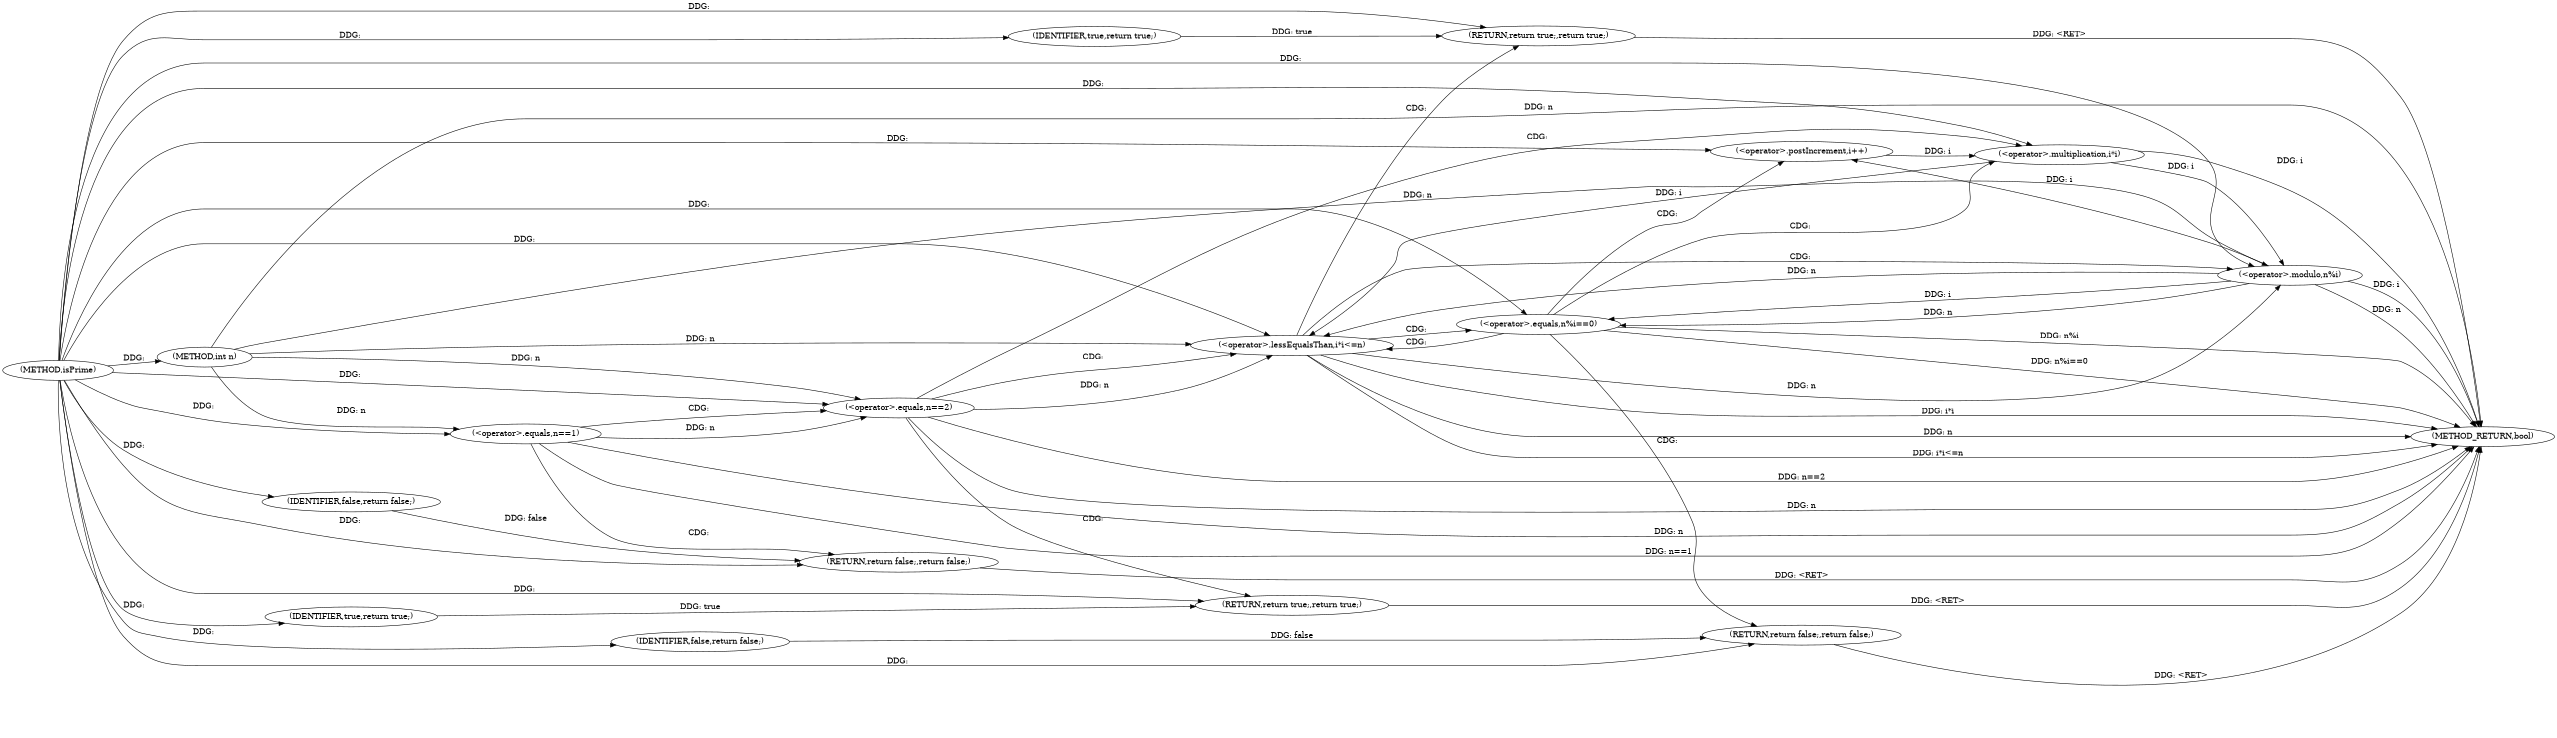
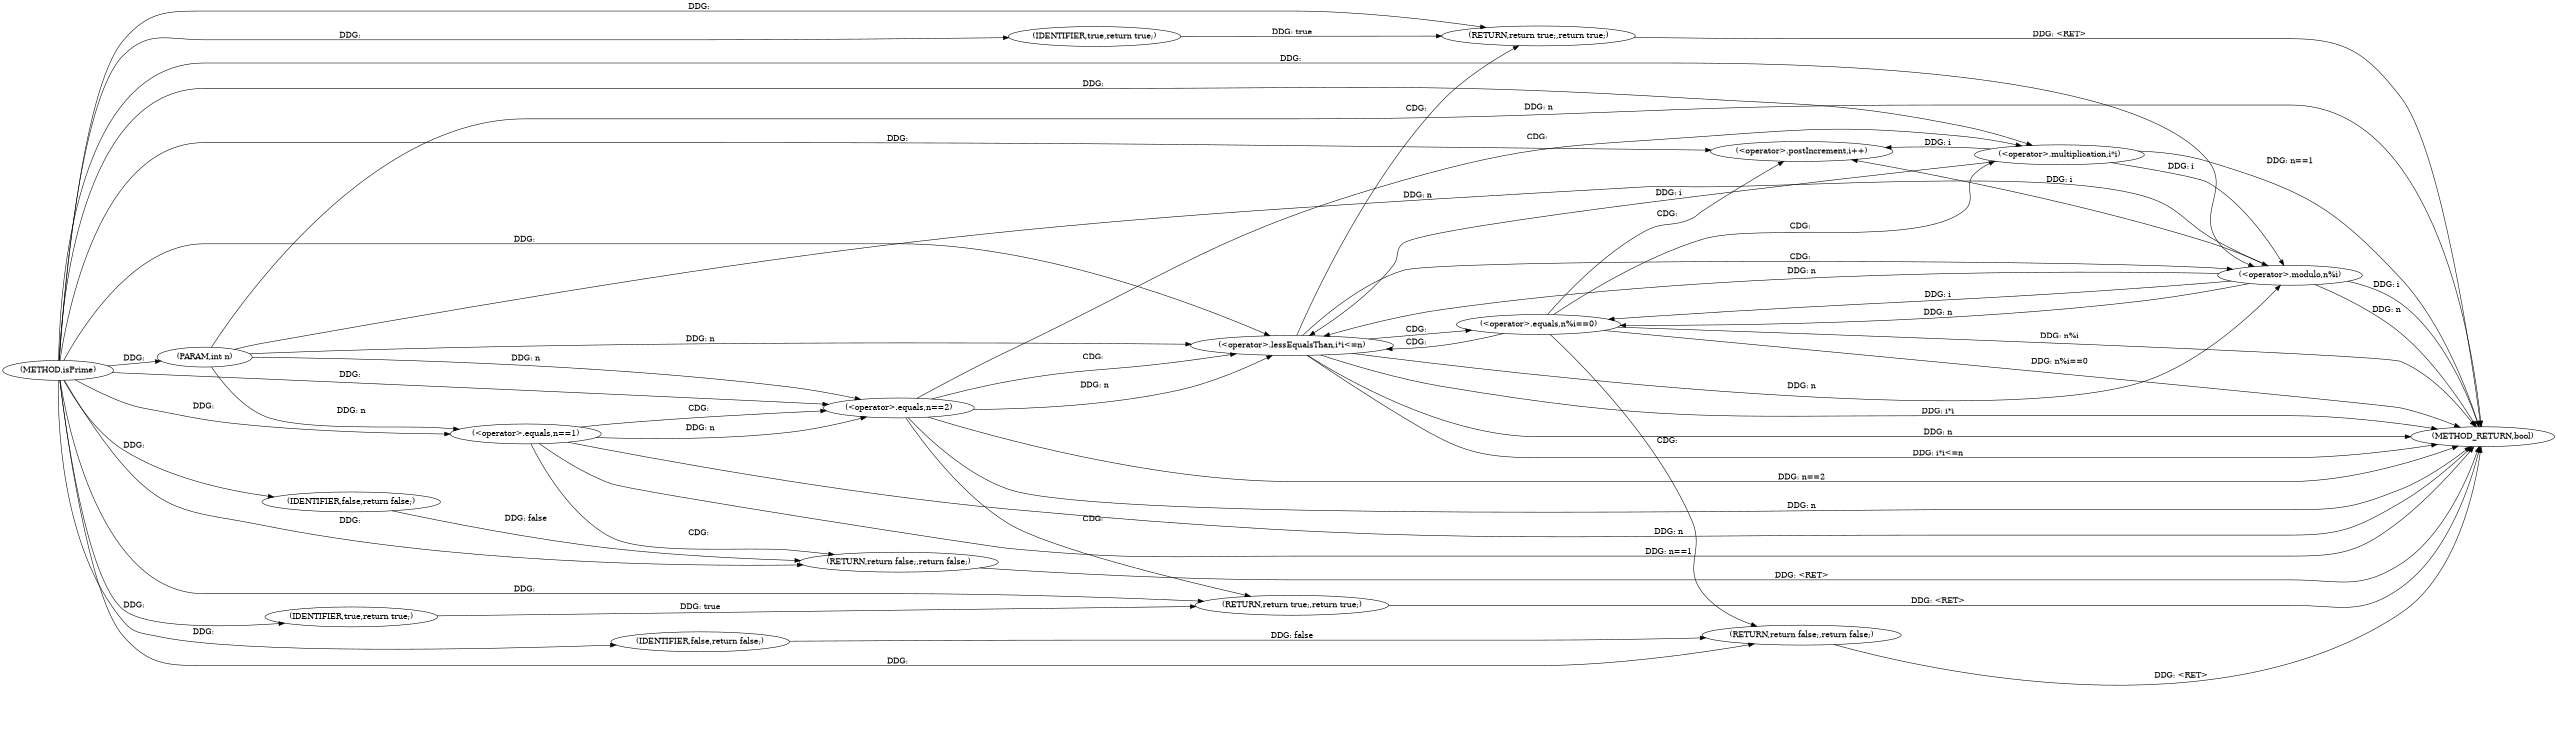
  digraph {
    rankdir=LR
    n1 [label="(METHOD,isPrime)"]
-   n2 [label="(METHOD,int n)"]
+   n2 [label="(PARAM,int n)"]
    n3 [label="(RETURN,return true;,return true;)"]
    n4 [label="(<operator>.equals,n==1)"]
    n5 [label="(RETURN,return false;,return false;)"]
    n6 [label="(<operator>.equals,n==2)"]
    n7 [label="(RETURN,return true;,return true;)"]
    n8 [label="(<operator>.lessEqualsThan,i*i<=n)"]
    n9 [label="(<operator>.postIncrement,i++)"]
    n10 [label="(IDENTIFIER,true,return true;)"]
    n11 [label="(IDENTIFIER,false,return false;)"]
    n12 [label="(IDENTIFIER,true,return true;)"]
    n13 [label="(<operator>.multiplication,i*i)"]
    n14 [label="(<operator>.equals,n%i==0)"]
    n15 [label="(RETURN,return false;,return false;)"]
    n16 [label="(IDENTIFIER,false,return false;)"]
    n17 [label="(<operator>.modulo,n%i)"]
    n18 [label="(METHOD_RETURN,bool)"]
    n1 -> n2 [label="DDG: "]
    n1 -> n3 [label="DDG: "]
    n1 -> n4 [label="DDG: "]
    n1 -> n5 [label="DDG: "]
    n1 -> n6 [label="DDG: "]
    n1 -> n7 [label="DDG: "]
    n1 -> n8 [label="DDG: "]
    n1 -> n9 [label="DDG: "]
    n1 -> n10 [label="DDG: "]
    n1 -> n11 [label="DDG: "]
    n1 -> n12 [label="DDG: "]
    n1 -> n13 [label="DDG: "]
-   n1 -> n14 [label="DDG: "]
    n1 -> n15 [label="DDG: "]
    n1 -> n16 [label="DDG: "]
    n1 -> n17 [label="DDG: "]
    n2 -> n4 [label="DDG: n"]
    n2 -> n6 [label="DDG: n"]
    n2 -> n8 [label="DDG: n"]
    n2 -> n17 [label="DDG: n"]
    n2 -> n18 [label="DDG: n"]
    n3 -> n18 [label="DDG: <RET>"]
    n4 -> n5 [label="CDG: "]
    n4 -> n6 [label="DDG: n"]
    n4 -> n6 [label="CDG: "]
    n4 -> n18 [label="DDG: n"]
    n4 -> n18 [label="DDG: n==1"]
    n5 -> n18 [label="DDG: <RET>"]
    n6 -> n7 [label="CDG: "]
    n6 -> n8 [label="DDG: n"]
    n6 -> n8 [label="CDG: "]
    n6 -> n13 [label="CDG: "]
    n6 -> n18 [label="DDG: n"]
    n6 -> n18 [label="DDG: n==2"]
    n7 -> n18 [label="DDG: <RET>"]
    n8 -> n3 [label="CDG: "]
    n8 -> n14 [label="CDG: "]
    n8 -> n17 [label="DDG: n"]
    n8 -> n17 [label="CDG: "]
    n8 -> n18 [label="DDG: i*i"]
    n8 -> n18 [label="DDG: n"]
    n8 -> n18 [label="DDG: i*i<=n"]
-   n9 -> n13 [label="DDG: i"]
+   n13 -> n9 [label="DDG: i"]
    n10 -> n3 [label="DDG: true"]
    n11 -> n5 [label="DDG: false"]
    n12 -> n7 [label="DDG: true"]
    n13 -> n8 [label="DDG: i"]
    n13 -> n17 [label="DDG: i"]
-   n13 -> n18 [label="DDG: i"]
+   n13 -> n18 [label="DDG: n==1"]
    n14 -> n8 [label="CDG: "]
    n14 -> n9 [label="CDG: "]
    n14 -> n13 [label="CDG: "]
    n14 -> n15 [label="CDG: "]
    n14 -> n18 [label="DDG: n%i"]
    n14 -> n18 [label="DDG: n%i==0"]
    n15 -> n18 [label="DDG: <RET>"]
    n16 -> n15 [label="DDG: false"]
    n17 -> n8 [label="DDG: n"]
    n17 -> n9 [label="DDG: i"]
    n17 -> n14 [label="DDG: i"]
    n17 -> n14 [label="DDG: n"]
    n17 -> n18 [label="DDG: n"]
    n17 -> n18 [label="DDG: i"]
  }
